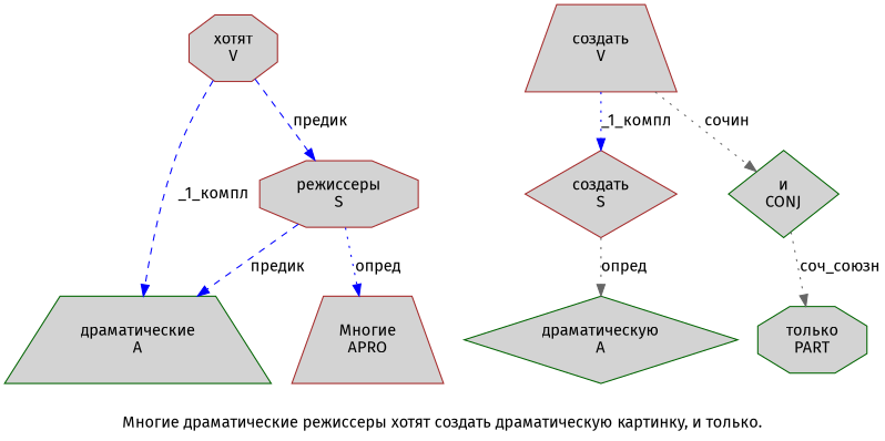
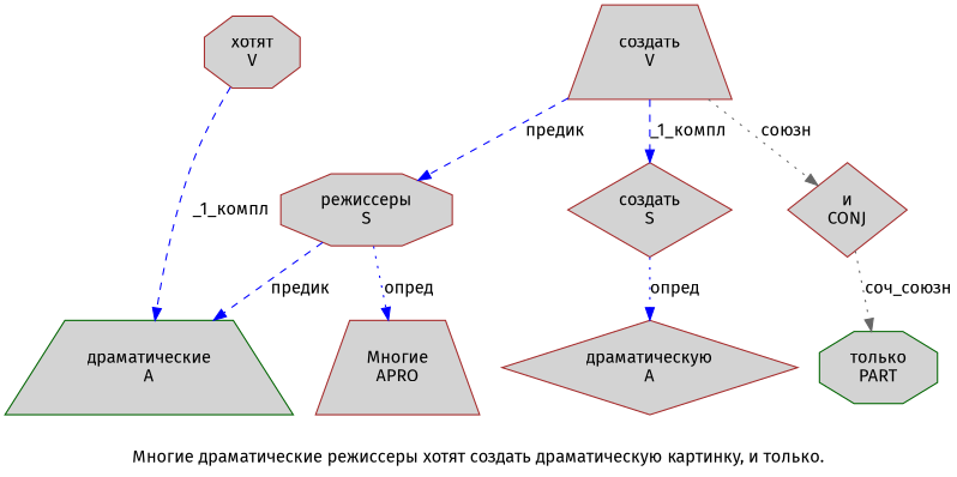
  digraph {
    fontname="Fira Sans"
    label="Многие драматические режиссеры хотят создать драматическую картинку, и только."
    node [color=brown fillcolor=lightgray fontname="Fira Sans" penwidth=1 shape=trapezium style=filled]
    edge [color=blue fontname="Fira Sans" style=dotted]
    n1 [label="Многие\nAPRO"]
    n2 [color=darkgreen label="драматические\nA"]
    n3 [label="режиссеры\nS" shape=octagon]
    n4 [label="хотят\nV" shape=octagon]
    n5 [label="создать\nV"]
    n6 [label="создать\nS" shape=diamond]
-   n7 [color=darkgreen label="и\nCONJ" shape=diamond]
-   n8 [color=darkgreen label="драматическую\nA" shape=diamond]
+   n7 [label="и\nCONJ" shape=diamond]
+   n8 [label="драматическую\nA" shape=diamond]
    n9 [color=darkgreen label="только\nPART" shape=octagon]
    n3 -> n1 [label="опред"]
    n3 -> n2 [label="предик" style=dashed]
    n4 -> n2 [label="_1_компл" style=dashed]
-   n4 -> n3 [label="предик" style=dashed]
-   n5 -> n6 [label="_1_компл"]
-   n5 -> n7 [color=gray40 label="сочин"]
-   n6 -> n8 [color=gray40 label="опред"]
+   n5 -> n3 [label="предик" style=dashed]
+   n5 -> n6 [label="_1_компл" style=dashed]
+   n5 -> n7 [color=gray40 label="союзн"]
+   n6 -> n8 [label="опред"]
    n7 -> n9 [color=gray40 label="соч_союзн"]
  }
